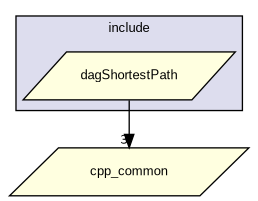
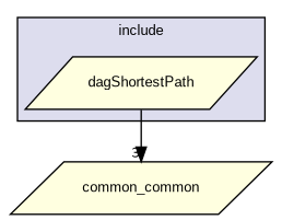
  digraph {
    compound=true
    fontname="Liberation Sans"
    node [fillcolor=lightyellow fontname="Liberation Sans" fontsize=10 shape=parallelogram style=filled]
    n1 [label=dagShortestPath pencolor=black]
-   n2 [label=cpp_common]
+   n2 [label=common_common]
    subgraph cluster_1 {
      bgcolor="#ddddee"
      fontsize=10
      label=include
      pencolor=black
      n1
    }
    n1 -> n2 [headlabel=3 labeldistance=1.5 labelfontname=Helvetica labelfontsize=10 fontname="Liberation Sans"]
  }
